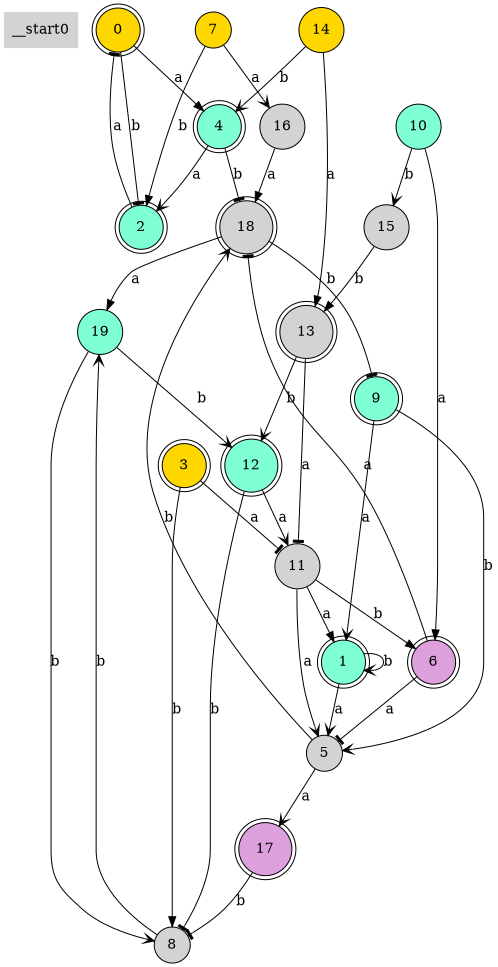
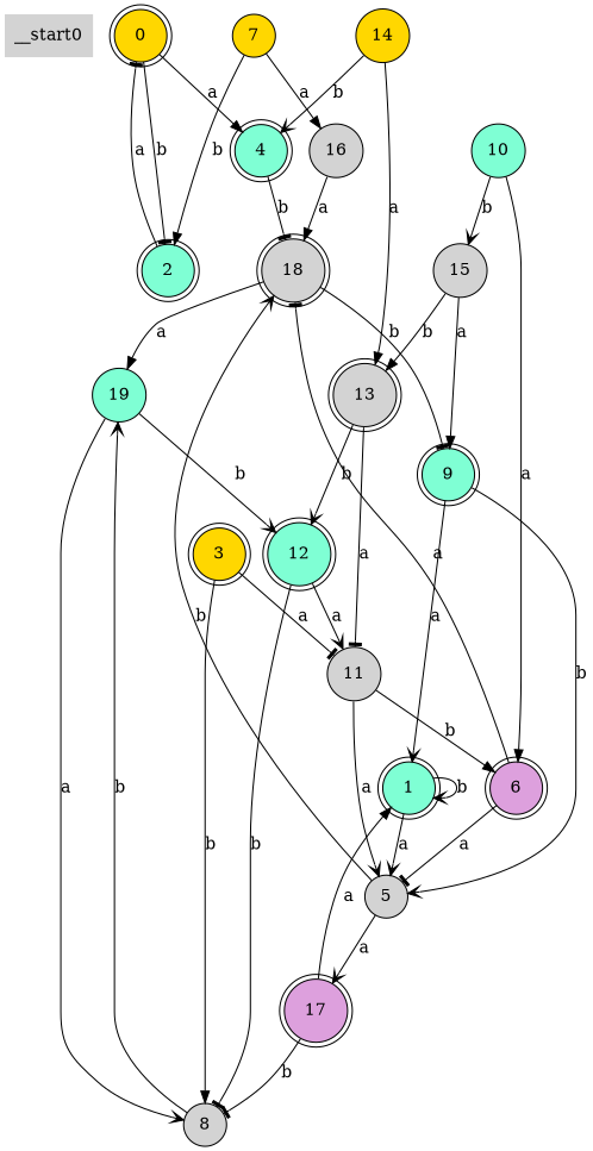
  digraph {
    rankdir=TB
    node [fillcolor=lightgrey shape=doublecircle style="rounded,filled" color=black]
    edge [arrowhead=vee]
    __start0 [shape=none style=filled color=""]
    n2 [fillcolor=gold label=0]
    n3 [fillcolor=aquamarine label=2]
    n4 [fillcolor=aquamarine label=4]
    n5 [label=18]
    n6 [fillcolor=aquamarine label=1]
    n7 [label=5 shape=circle style=filled]
    n8 [fillcolor=plum label=17]
    n9 [fillcolor=aquamarine label=19 shape=circle style=filled]
    n10 [fillcolor=aquamarine label=9]
    n11 [fillcolor=gold label=3]
    n12 [label=8 shape=circle style=filled]
    n13 [label=11 shape=circle style=filled]
    n14 [fillcolor=plum label=6]
    n15 [fillcolor=gold label=7 shape=circle style=filled]
    n16 [label=16 shape=circle style=filled]
    n17 [fillcolor=aquamarine label=12]
    n18 [fillcolor=aquamarine label=10 shape=circle style=filled]
    n19 [label=15 shape=circle style=filled]
    n20 [label=13]
    n21 [fillcolor=gold label=14 shape=circle style=filled]
    n2 -> n3 [arrowhead=tee label=b]
    n2 -> n4 [arrowhead=normal label=a]
    n3 -> n2 [arrowhead=tee label=a]
-   n4 -> n3 [label=a]
    n4 -> n5 [arrowhead=tee label=b]
    n5 -> n9 [arrowhead=normal label=a]
    n5 -> n10 [arrowhead=tee label=b]
    n6 -> n6 [label=b]
    n6 -> n7 [label=a]
    n7 -> n5 [label=b]
    n7 -> n8 [label=a]
-   n13 -> n6 [arrowhead=normal label=a]
+   n8 -> n6 [arrowhead=normal label=a]
    n8 -> n12 [arrowhead=tee label=b]
-   n9 -> n12 [label=b]
+   n9 -> n12 [label=a]
    n9 -> n17 [label=b]
    n10 -> n6 [label=a]
    n10 -> n7 [label=b]
    n11 -> n12 [arrowhead=normal label=b]
    n11 -> n13 [arrowhead=tee label=a]
    n12 -> n9 [label=b]
    n13 -> n7 [label=a]
    n13 -> n14 [arrowhead=normal label=b]
    n14 -> n5 [arrowhead=tee label=a]
    n14 -> n7 [arrowhead=tee label=a]
    n15 -> n3 [arrowhead=normal label=b]
-   n15 -> n16 [label=a]
+   n15 -> n16 [arrowhead=normal label=a]
    n16 -> n5 [arrowhead=normal label=a]
    n17 -> n12 [arrowhead=tee label=b]
    n17 -> n13 [label=a]
    n18 -> n14 [arrowhead=normal label=a]
    n18 -> n19 [label=b]
+   n19 -> n10 [arrowhead=normal label=a]
    n19 -> n20 [arrowhead=normal label=b]
    n20 -> n13 [arrowhead=tee label=a]
    n20 -> n17 [label=b]
    n21 -> n4 [label=b]
    n21 -> n20 [arrowhead=normal label=a]
  }
